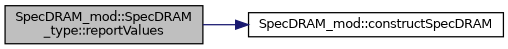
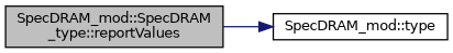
  digraph {
    rankdir=LR
    node [color=black fontname=Helvetica fontsize=10 shape=record style=filled]
    n1 [fillcolor=grey75 fontcolor=black height=0.2 label="SpecDRAM_mod::SpecDRAM\l_type::reportValues" width=0.4]
-   n2 [fillcolor=white height=0.2 label="SpecDRAM_mod::constructSpecDRAM" width=0.4]
+   n2 [fillcolor=white height=0.2 label="SpecDRAM_mod::type" width=0.4]
    n1 -> n2 [color=midnightblue fontname=Helvetica fontsize=10 labelfontname=Helvetica labelfontsize=10 style=solid]
  }
